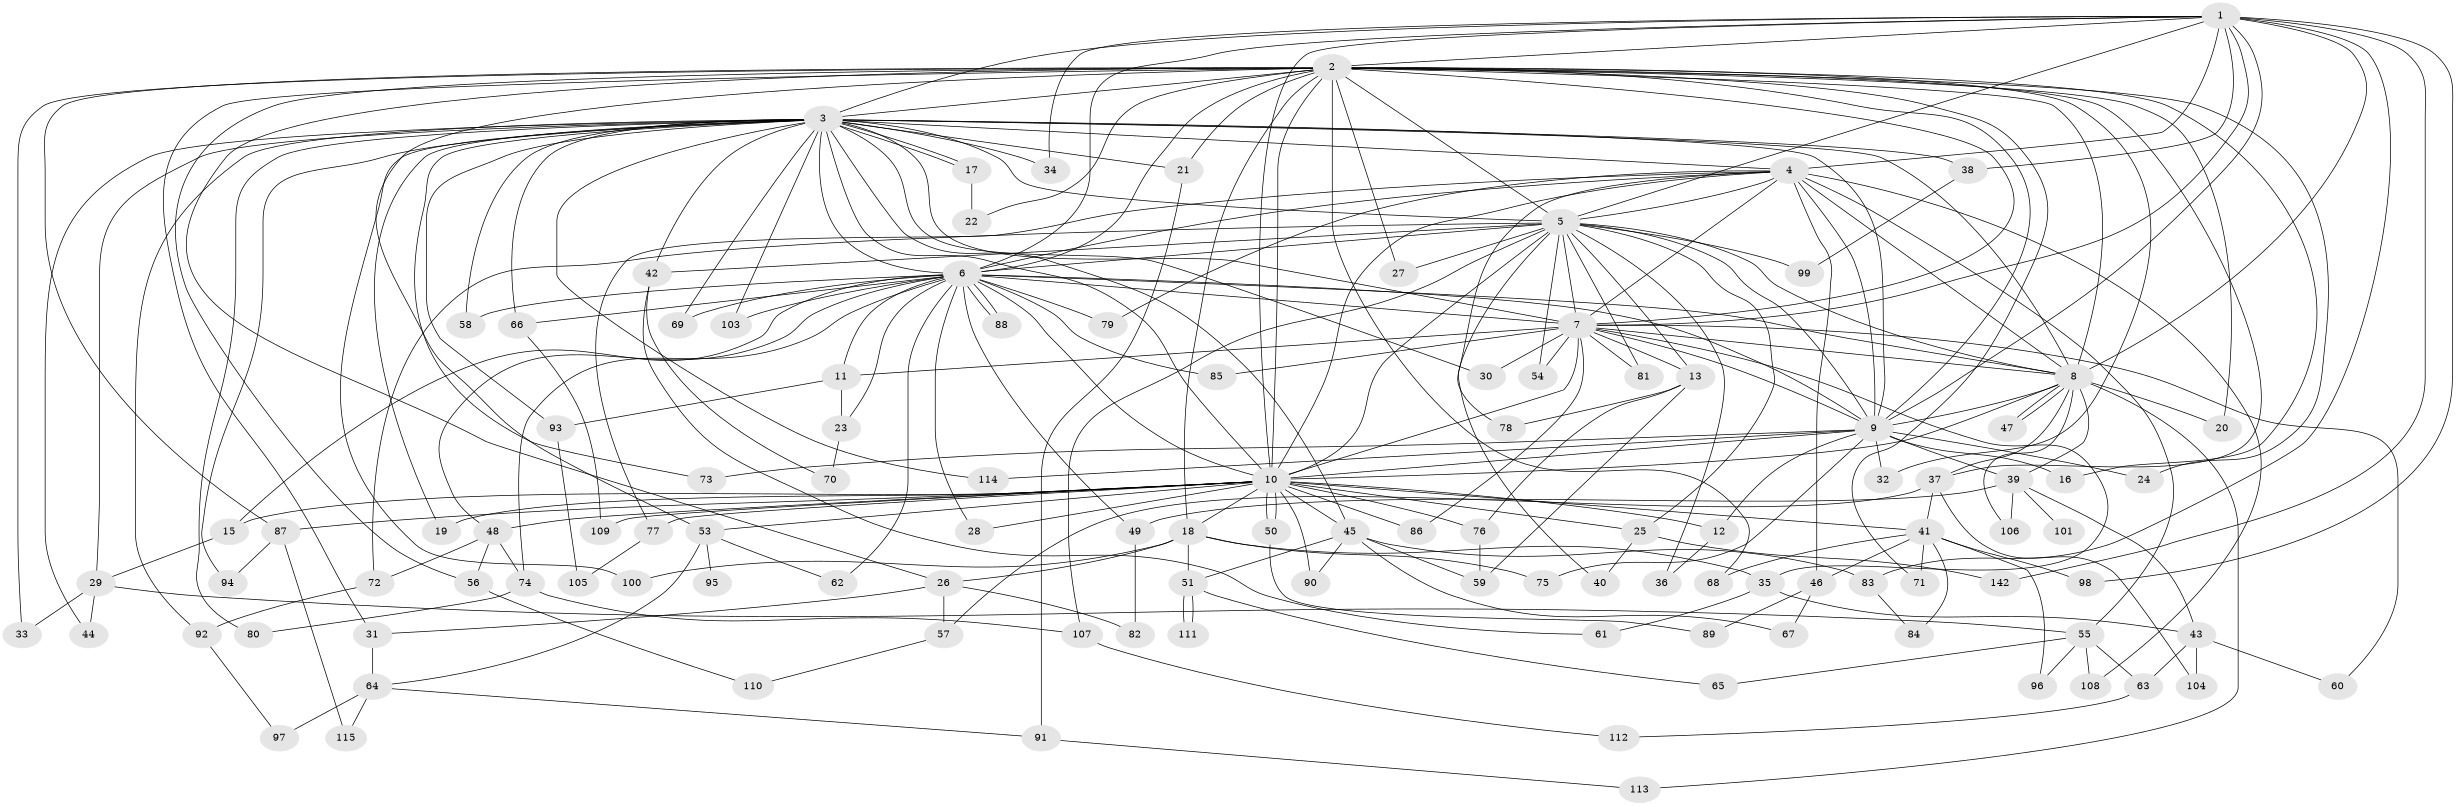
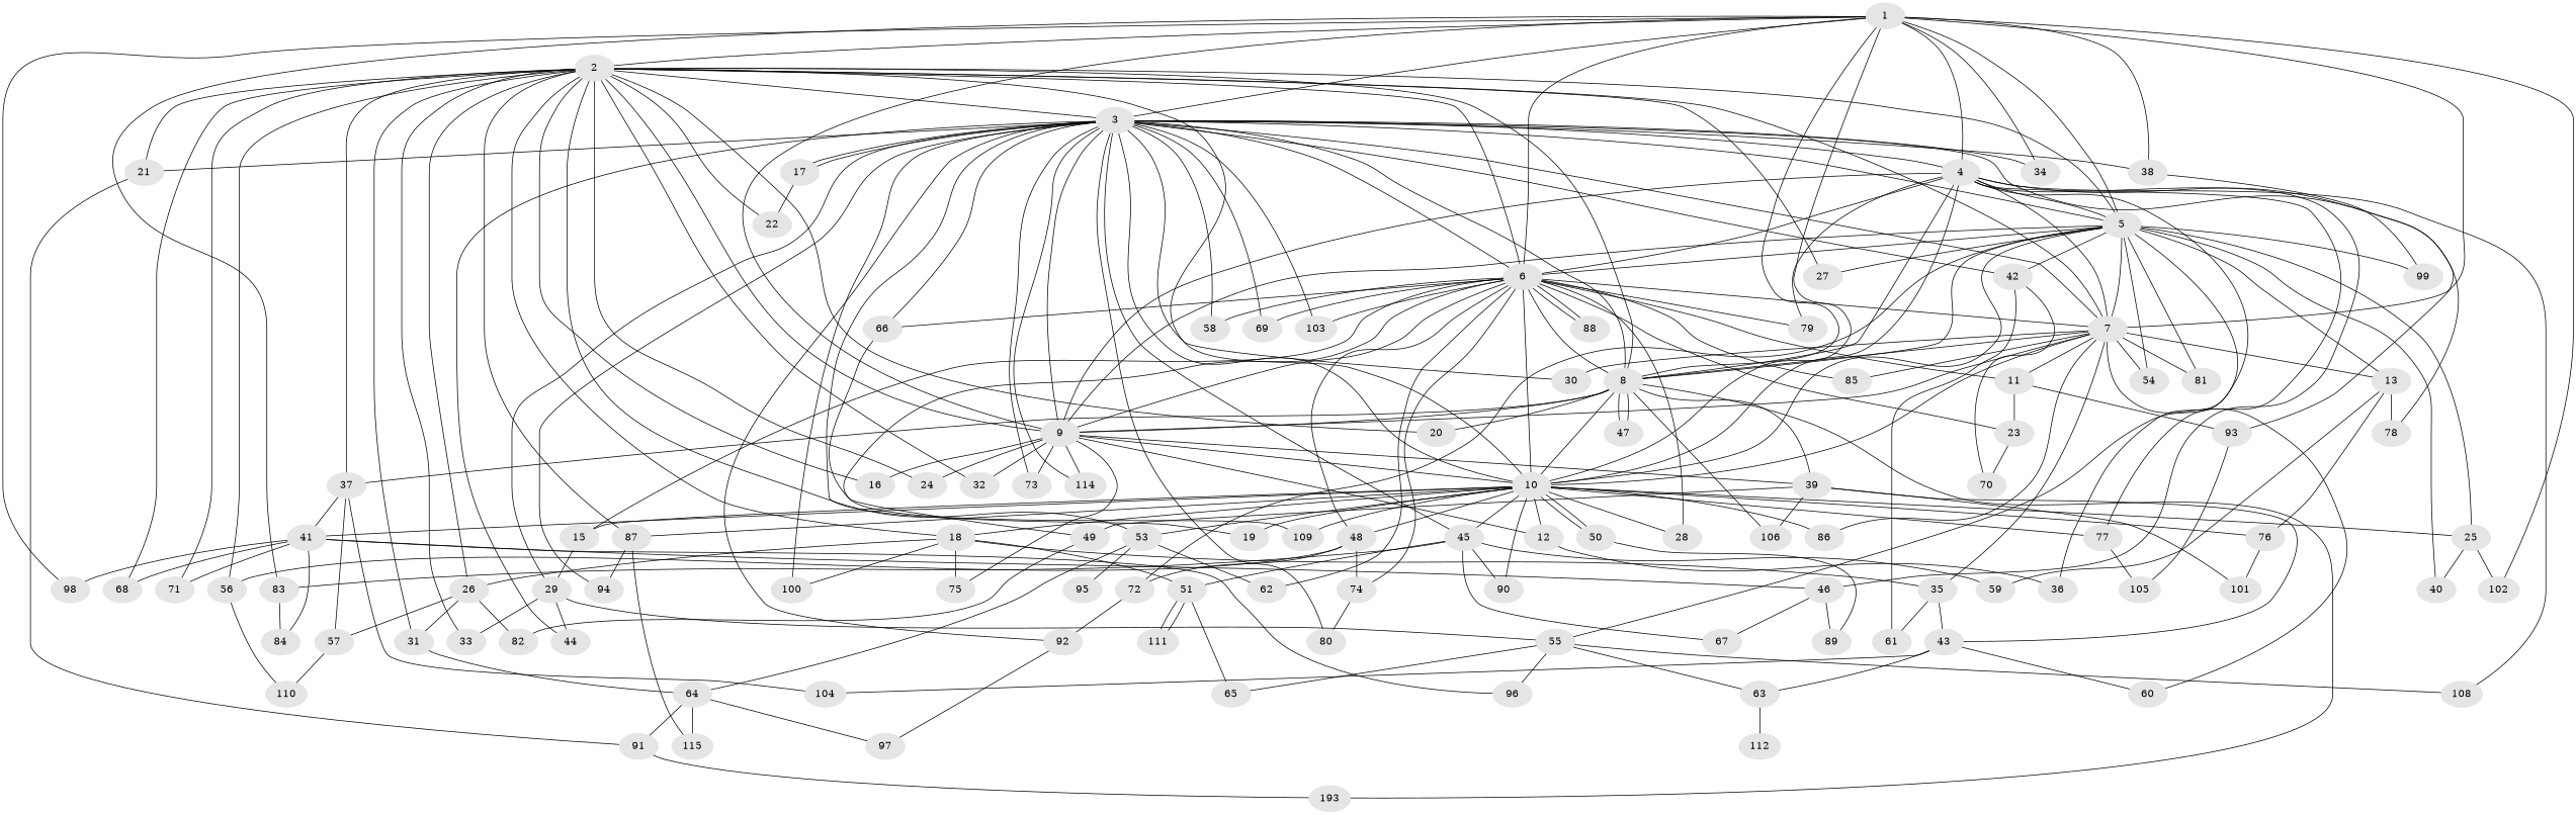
  graph {
    node [color=gray90 style=filled]
    1
    2
    3
    4
    5
    6
    7
    8
    9
    10
    34
    38
    83
    98
-   102 [label=142]
+   102
    16
    18
    20
    21
    22
    24
    26
    27
    31
    32
    33
    37
    53
    56
    68
    71
    87
    17
    19
    29
    30
    42
    44
    45
    58
    66
    69
    73
    80
    92
    93
    94
    100
    103
    114
    46
    55
    77
    78
    79
    108
    13
    25
    36
    40
    54
    72
    81
    99
-   107
    11
    15
    23
    28
    48
    49
    62
    74
    85
    88
    35
    60
    86
    39
    47
    106
-   113
+   113 [label=193]
    12
    75
    41
    50
    76
    90
    109
    84
    51
    91
    57
    82
    64
    104
    95
    110
    115
    70
    61
    59
    67
    97
    105
    89
    96
    63
    65
    112
    43
    101
    111
    1 -- 2
    1 -- 3
    1 -- 4
    1 -- 5
    1 -- 6
    1 -- 7
    1 -- 8
    1 -- 9
    1 -- 10
    1 -- 34
    1 -- 38
    1 -- 83
    1 -- 98
    1 -- 102
    2 -- 3
    2 -- 5
    2 -- 6
    2 -- 7
    2 -- 8
    2 -- 9
    2 -- 10
    2 -- 16
    2 -- 18
    2 -- 20
    2 -- 21
    2 -- 22
    2 -- 24
    2 -- 26
    2 -- 27
    2 -- 31
    2 -- 32
    2 -- 33
    2 -- 37
    2 -- 53
    2 -- 56
    2 -- 68
    2 -- 71
    2 -- 87
    3 -- 4
    3 -- 5
    3 -- 6
    3 -- 7
    3 -- 8
    3 -- 9
    3 -- 10
    3 -- 34
    3 -- 38
    3 -- 21
    3 -- 17
    3 -- 17
    3 -- 19
    3 -- 29
    3 -- 30
    3 -- 42
    3 -- 44
    3 -- 45
    3 -- 58
    3 -- 66
    3 -- 69
    3 -- 73
    3 -- 80
    3 -- 92
    3 -- 93
    3 -- 94
    3 -- 100
    3 -- 103
    3 -- 114
    4 -- 5
    4 -- 6
    4 -- 7
    4 -- 8
    4 -- 9
    4 -- 10
    4 -- 46
    4 -- 55
    4 -- 77
    4 -- 78
    4 -- 79
    4 -- 108
    5 -- 6
    5 -- 7
    5 -- 8
    5 -- 9
    5 -- 10
    5 -- 27
    5 -- 42
    5 -- 13
    5 -- 25
    5 -- 36
    5 -- 40
    5 -- 54
    5 -- 72
    5 -- 81
    5 -- 99
-   5 -- 107
    6 -- 7
    6 -- 8
    6 -- 9
    6 -- 10
    6 -- 58
    6 -- 66
    6 -- 69
    6 -- 103
    6 -- 79
    6 -- 11
    6 -- 15
    6 -- 23
    6 -- 28
    6 -- 48
    6 -- 49
    6 -- 62
    6 -- 74
    6 -- 85
    6 -- 88
    6 -- 88
    7 -- 8
    7 -- 9
    7 -- 10
    7 -- 30
    7 -- 13
    7 -- 54
    7 -- 81
    7 -- 11
    7 -- 85
    7 -- 35
    7 -- 60
    7 -- 86
    8 -- 9
    8 -- 10
    8 -- 20
    8 -- 37
    8 -- 39
    8 -- 47
    8 -- 47
    8 -- 106
    8 -- 113
    9 -- 10
    9 -- 16
    9 -- 24
    9 -- 32
    9 -- 73
    9 -- 114
    9 -- 39
    9 -- 12
    9 -- 75
    10 -- 18
    10 -- 53
    10 -- 87
    10 -- 19
    10 -- 45
    10 -- 77
    10 -- 25
    10 -- 15
    10 -- 28
    10 -- 48
    10 -- 86
    10 -- 12
    10 -- 41
    10 -- 50
    10 -- 50
    10 -- 76
    10 -- 90
    10 -- 109
    38 -- 99
    83 -- 84
    18 -- 26
    18 -- 100
    18 -- 35
    18 -- 75
    18 -- 51
    21 -- 91
    26 -- 31
    26 -- 57
    26 -- 82
    31 -- 64
    37 -- 41
    37 -- 57
    37 -- 104
    53 -- 62
    53 -- 64
    53 -- 95
    56 -- 110
    87 -- 94
    87 -- 115
    17 -- 22
    29 -- 33
    29 -- 44
    29 -- 55
    42 -- 70
    42 -- 61
    45 -- 83
    45 -- 90
    45 -- 51
    45 -- 59
    45 -- 67
    66 -- 109
    92 -- 97
    93 -- 105
    46 -- 67
    46 -- 89
    55 -- 108
    55 -- 96
    55 -- 63
    55 -- 65
    77 -- 105
    13 -- 78
    13 -- 76
    13 -- 59
    25 -- 102
    25 -- 40
    72 -- 92
-   107 -- 112
    11 -- 93
    11 -- 23
    15 -- 29
    23 -- 70
    48 -- 56
    48 -- 72
    48 -- 74
    49 -- 82
    74 -- 80
-   74 -- 107
    35 -- 61
    35 -- 43
    39 -- 49
    39 -- 106
    39 -- 43
    39 -- 101
    12 -- 36
    41 -- 98
    41 -- 68
    41 -- 71
    41 -- 46
    41 -- 84
    41 -- 96
    50 -- 89
-   76 -- 59
+   76 -- 101
    51 -- 65
    51 -- 111
    51 -- 111
    91 -- 113
    57 -- 110
    64 -- 91
    64 -- 115
    64 -- 97
    63 -- 112
    43 -- 60
    43 -- 104
    43 -- 63
  }
